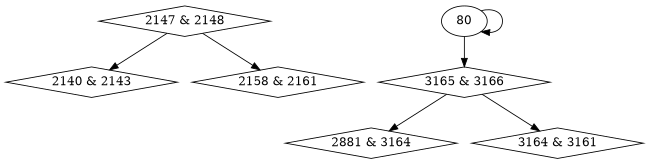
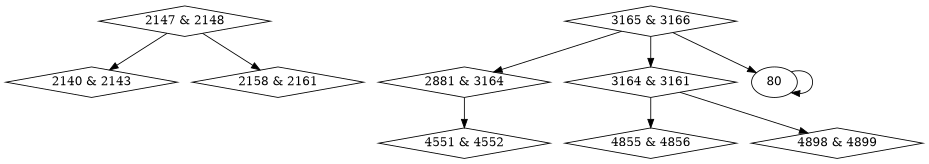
  digraph {
    node [shape=diamond]
    n1 [label="2140 & 2143"]
    n2 [label="2147 & 2148"]
    n3 [label="2158 & 2161"]
    n4 [label="2881 & 3164"]
+   n5 [label="4551 & 4552"]
    n6 [label="3164 & 3161"]
+   n7 [label="4855 & 4856"]
+   n8 [label="4898 & 4899"]
    n9 [label="3165 & 3166"]
    n10 [label=80 shape=""]
    n2 -> n1
    n2 -> n3
+   n4 -> n5
+   n6 -> n7
+   n6 -> n8
    n9 -> n4
    n9 -> n6
-   n10 -> n9
+   n9 -> n10
    n10 -> n10
  }
